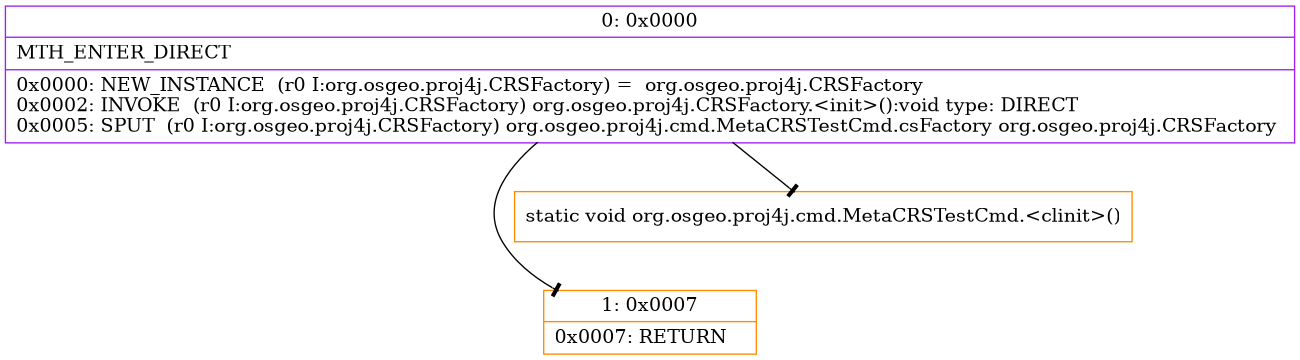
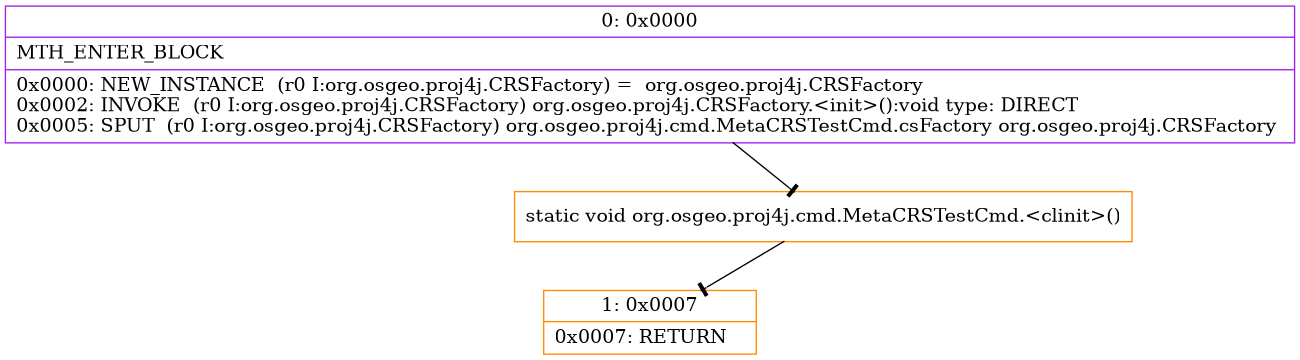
  digraph {
    node [color=darkorange shape=record]
    edge [arrowhead=tee]
-   n1 [color=purple label="{0\:\ 0x0000|MTH_ENTER_DIRECT\l|0x0000: NEW_INSTANCE  (r0 I:org.osgeo.proj4j.CRSFactory) =  org.osgeo.proj4j.CRSFactory \l0x0002: INVOKE  (r0 I:org.osgeo.proj4j.CRSFactory) org.osgeo.proj4j.CRSFactory.\<init\>():void type: DIRECT \l0x0005: SPUT  (r0 I:org.osgeo.proj4j.CRSFactory) org.osgeo.proj4j.cmd.MetaCRSTestCmd.csFactory org.osgeo.proj4j.CRSFactory \l}"]
+   n1 [color=purple label="{0\:\ 0x0000|MTH_ENTER_BLOCK\l|0x0000: NEW_INSTANCE  (r0 I:org.osgeo.proj4j.CRSFactory) =  org.osgeo.proj4j.CRSFactory \l0x0002: INVOKE  (r0 I:org.osgeo.proj4j.CRSFactory) org.osgeo.proj4j.CRSFactory.\<init\>():void type: DIRECT \l0x0005: SPUT  (r0 I:org.osgeo.proj4j.CRSFactory) org.osgeo.proj4j.cmd.MetaCRSTestCmd.csFactory org.osgeo.proj4j.CRSFactory \l}"]
    n2 [label="{1\:\ 0x0007|0x0007: RETURN   \l}"]
    n3 [label="{static void org.osgeo.proj4j.cmd.MetaCRSTestCmd.\<clinit\>() }"]
-   n1 -> n2
+   n3 -> n2
    n1 -> n3
  }
